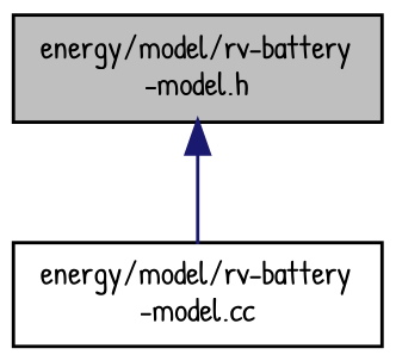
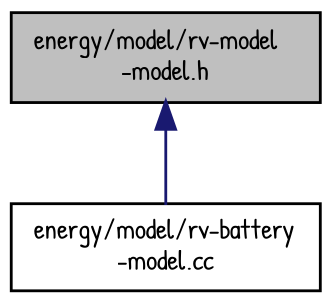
  digraph {
    fontname="Patrick Hand"
    node [color=black fontname="Patrick Hand" fontsize=10 shape=record style=filled]
-   n1 [fillcolor=grey75 fontcolor=black height=0.2 label="energy/model/rv-battery\l-model.h" width=0.4]
+   n1 [fillcolor=grey75 fontcolor=black height=0.2 label="energy/model/rv-model\l-model.h" width=0.4]
    n2 [fillcolor=white height=0.2 label="energy/model/rv-battery\l-model.cc" width=0.4]
    n1 -> n2 [color=midnightblue dir=back fontname="Patrick Hand" fontsize=10 labelfontname=Helvetica labelfontsize=10 style=solid]
  }
